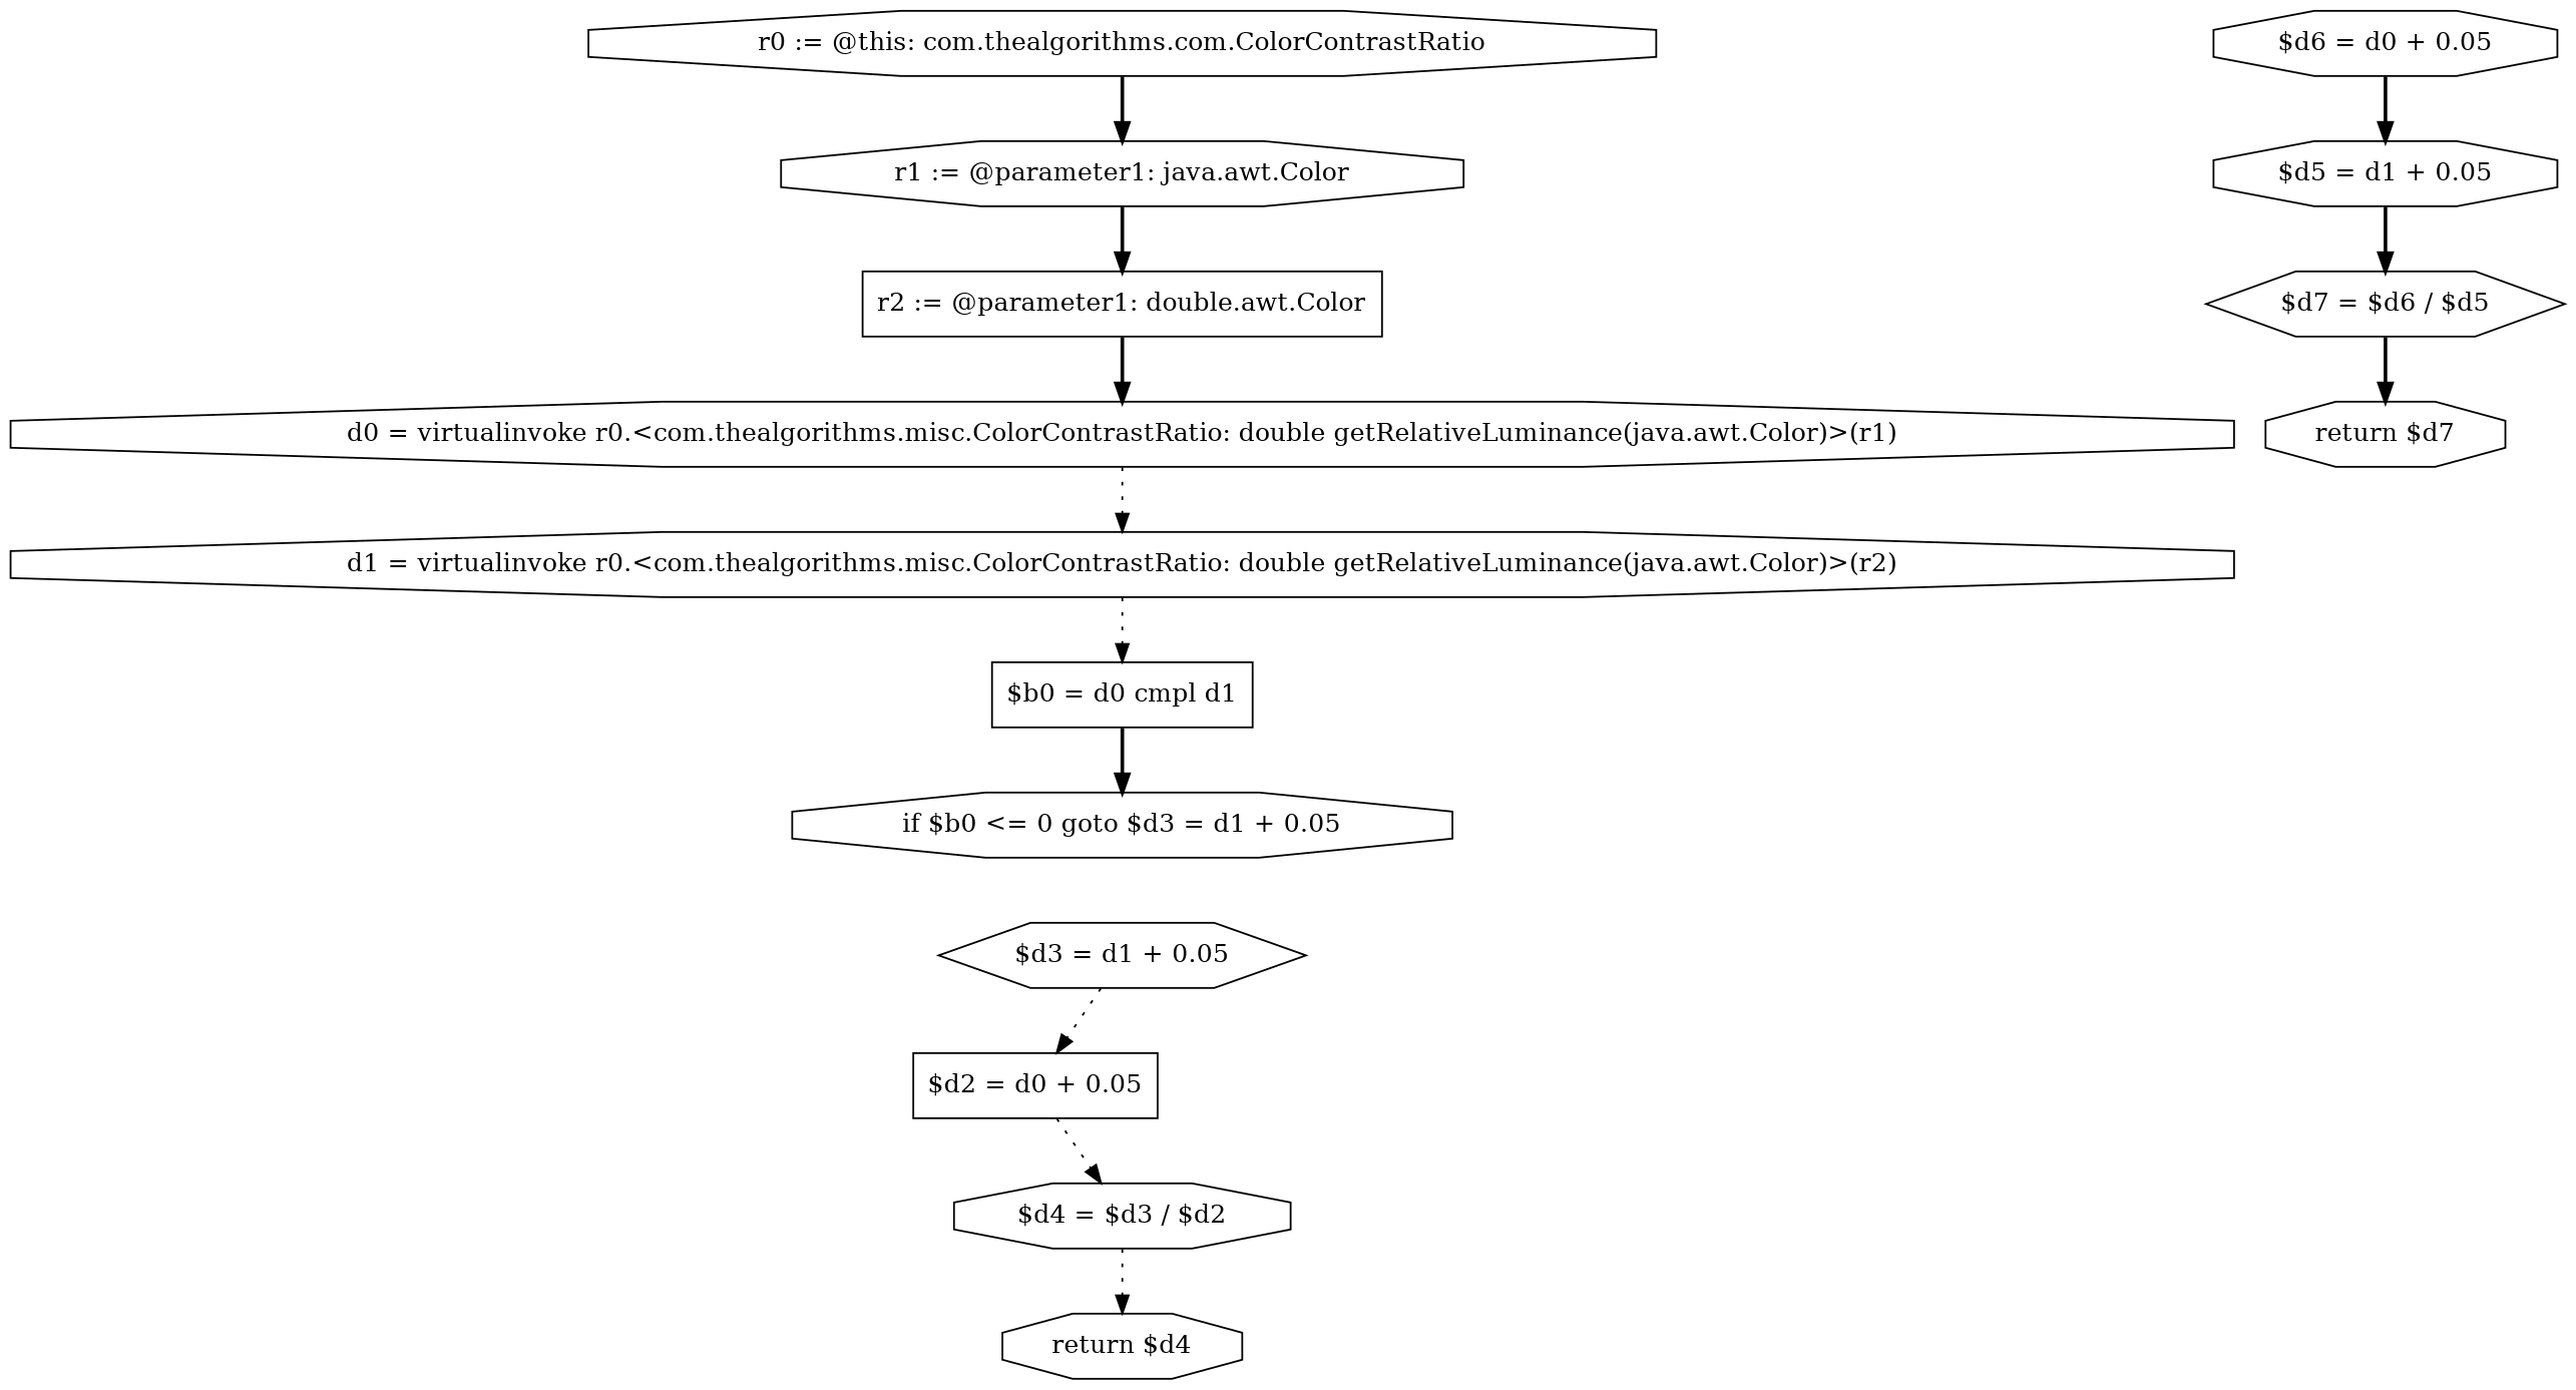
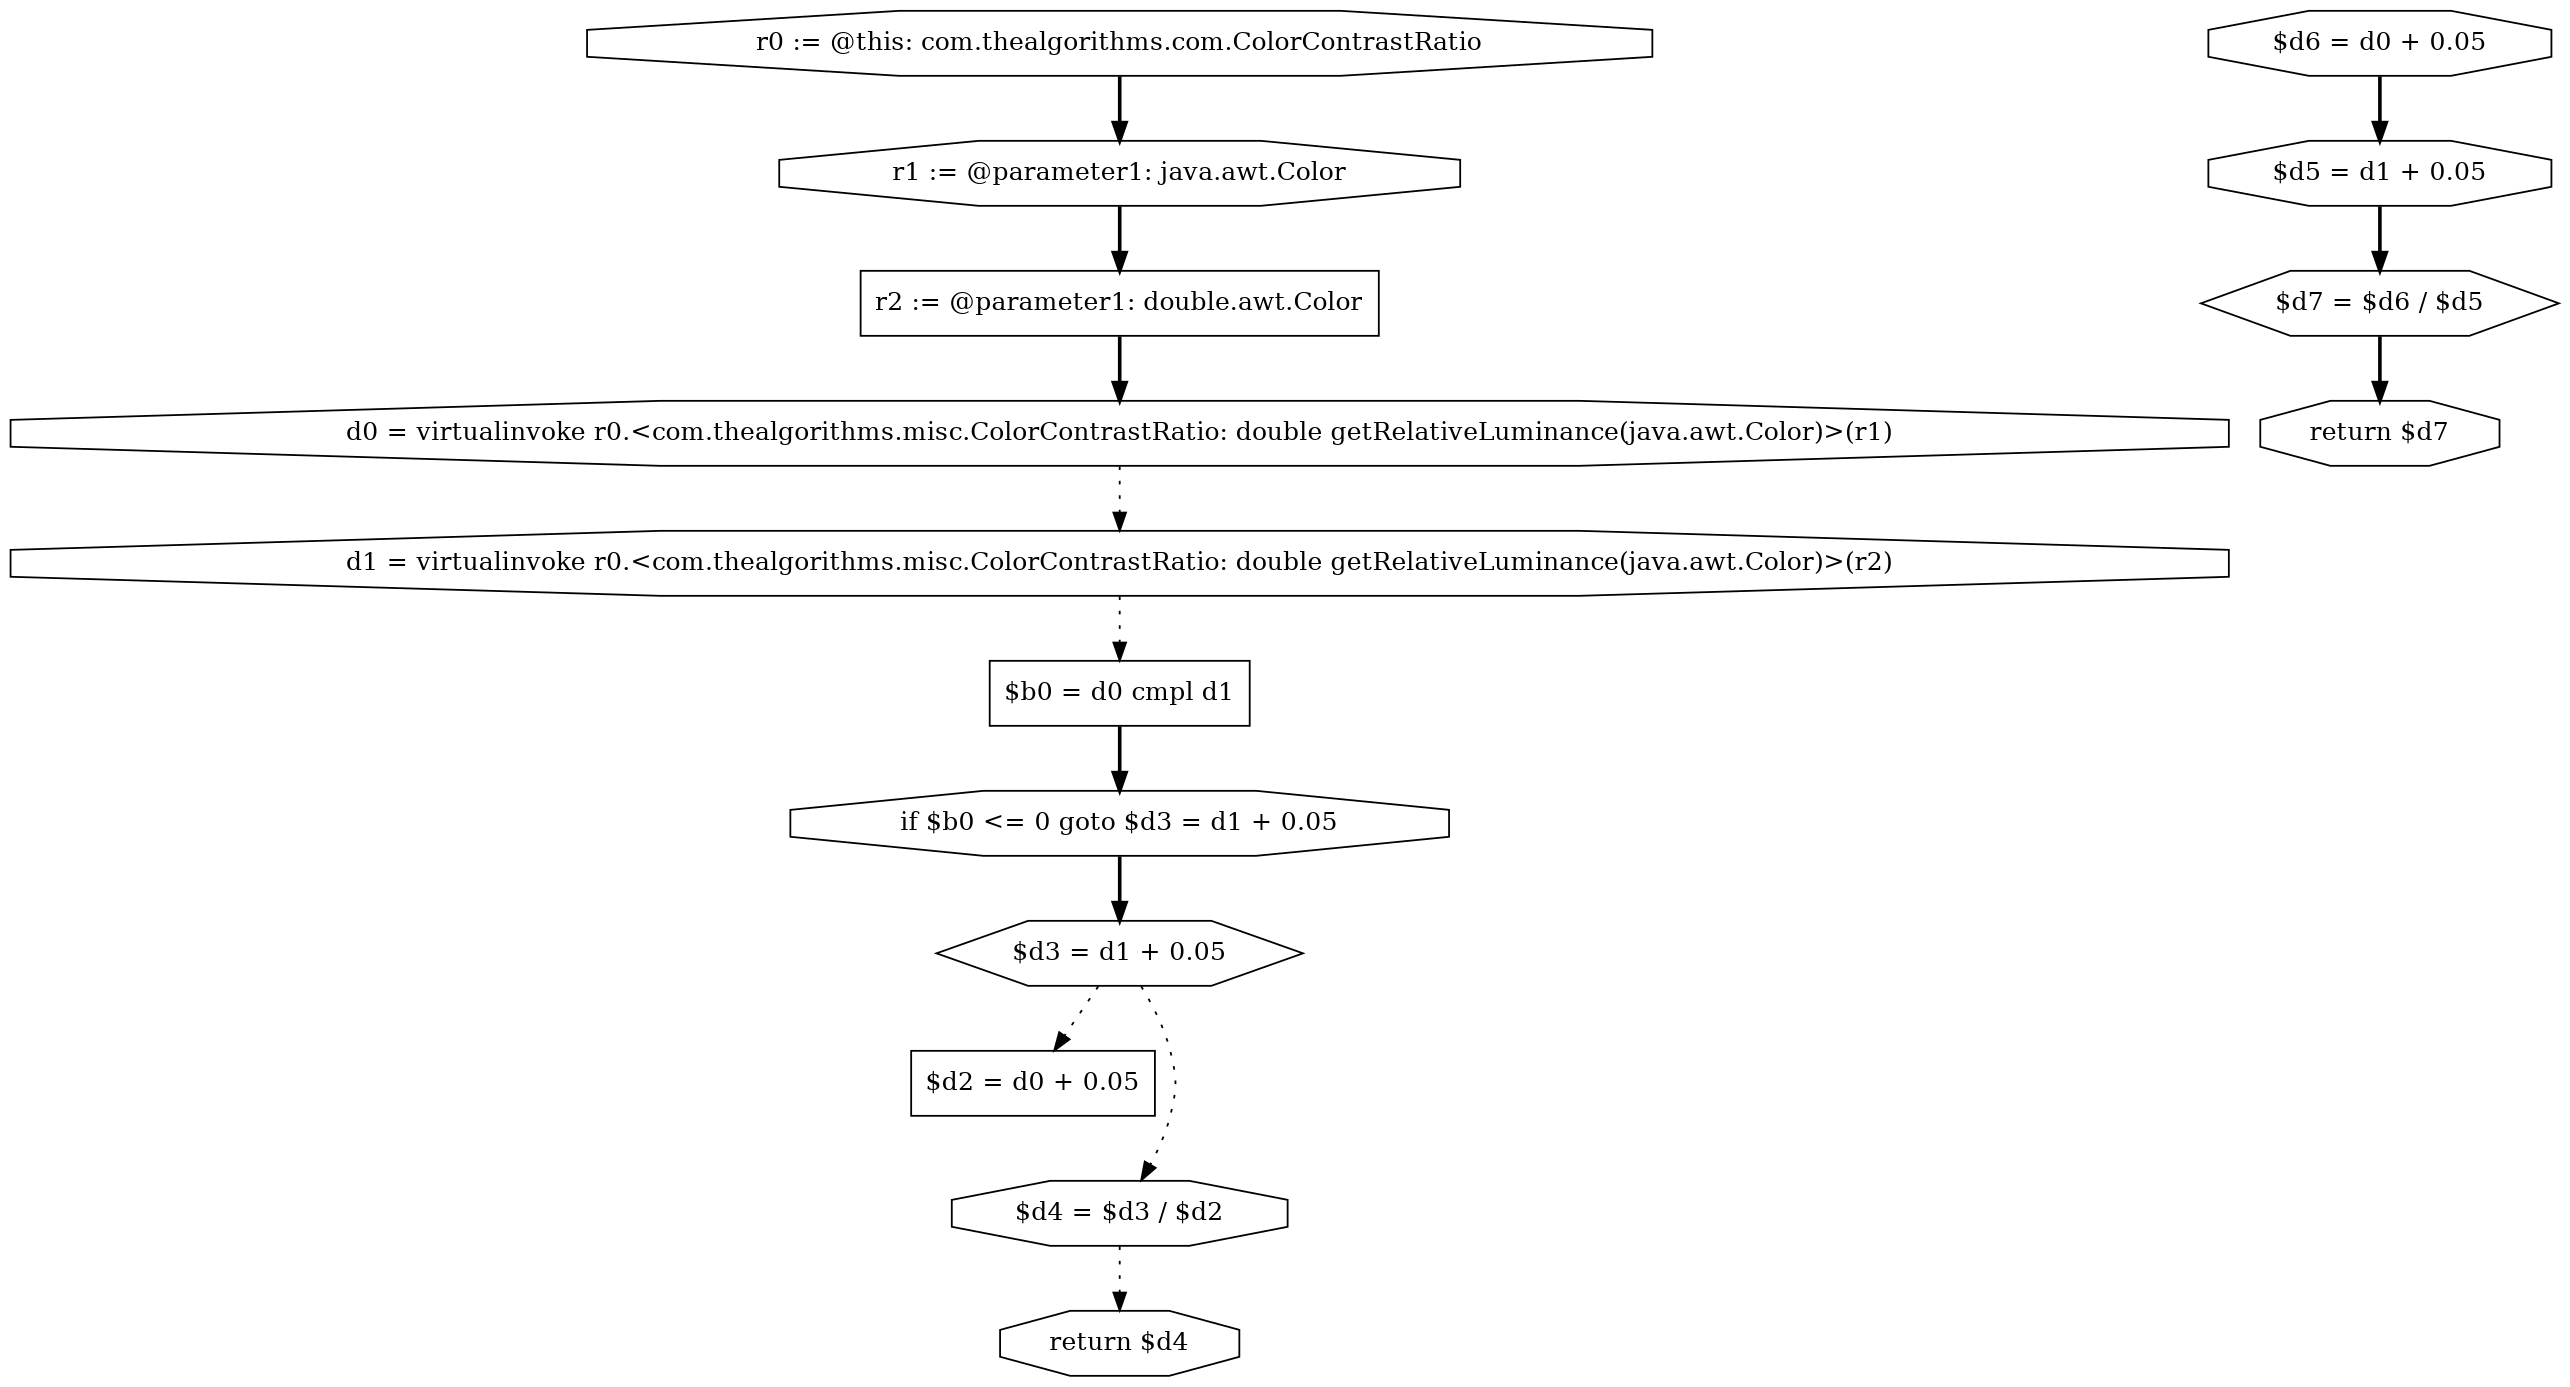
  digraph {
    node [shape=octagon]
    edge [style=bold]
    n1 [label="r0 := @this: com.thealgorithms.com.ColorContrastRatio"]
    n2 [label="r1 := @parameter1: java.awt.Color"]
    n3 [label="r2 := @parameter1: double.awt.Color" shape=box]
    "d0 = virtualinvoke r0.<com.thealgorithms.misc.ColorContrastRatio: double getRelativeLuminance(java.awt.Color)>(r1)"
    "d1 = virtualinvoke r0.<com.thealgorithms.misc.ColorContrastRatio: double getRelativeLuminance(java.awt.Color)>(r2)"
    "$b0 = d0 cmpl d1" [shape=box]
    "if $b0 <= 0 goto $d3 = d1 + 0.05"
    "$d3 = d1 + 0.05" [shape=hexagon]
    "$d6 = d0 + 0.05"
    "$d5 = d1 + 0.05"
    "$d2 = d0 + 0.05" [shape=box]
    "$d7 = $d6 / $d5" [shape=hexagon]
    "return $d7"
    "$d4 = $d3 / $d2"
    "return $d4"
    n1 -> n2
    n2 -> n3
    n3 -> "d0 = virtualinvoke r0.<com.thealgorithms.misc.ColorContrastRatio: double getRelativeLuminance(java.awt.Color)>(r1)"
    "d0 = virtualinvoke r0.<com.thealgorithms.misc.ColorContrastRatio: double getRelativeLuminance(java.awt.Color)>(r1)" -> "d1 = virtualinvoke r0.<com.thealgorithms.misc.ColorContrastRatio: double getRelativeLuminance(java.awt.Color)>(r2)" [style=dotted]
    "d1 = virtualinvoke r0.<com.thealgorithms.misc.ColorContrastRatio: double getRelativeLuminance(java.awt.Color)>(r2)" -> "$b0 = d0 cmpl d1" [style=dotted]
    "$b0 = d0 cmpl d1" -> "if $b0 <= 0 goto $d3 = d1 + 0.05"
+   "if $b0 <= 0 goto $d3 = d1 + 0.05" -> "$d3 = d1 + 0.05"
    "$d3 = d1 + 0.05" -> "$d2 = d0 + 0.05" [style=dotted]
    "$d6 = d0 + 0.05" -> "$d5 = d1 + 0.05"
    "$d5 = d1 + 0.05" -> "$d7 = $d6 / $d5"
-   "$d2 = d0 + 0.05" -> "$d4 = $d3 / $d2" [style=dotted]
+   "$d3 = d1 + 0.05" -> "$d4 = $d3 / $d2" [style=dotted]
    "$d7 = $d6 / $d5" -> "return $d7"
    "$d4 = $d3 / $d2" -> "return $d4" [style=dotted]
  }
